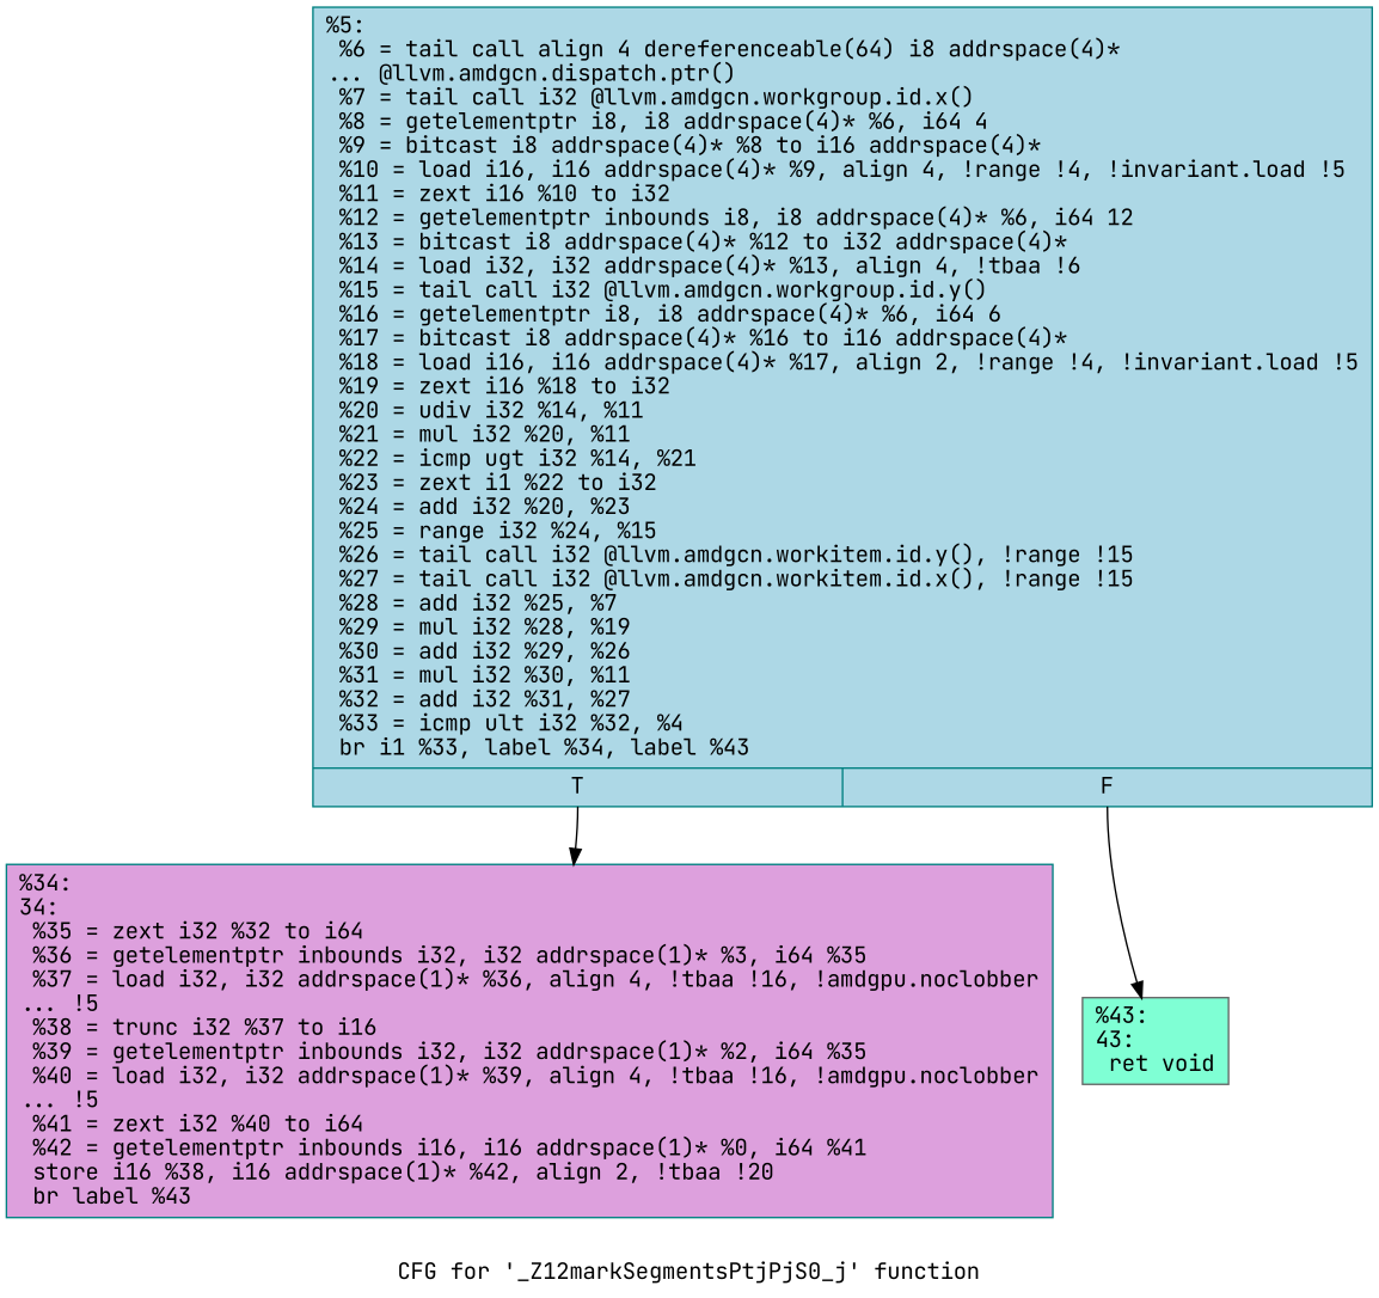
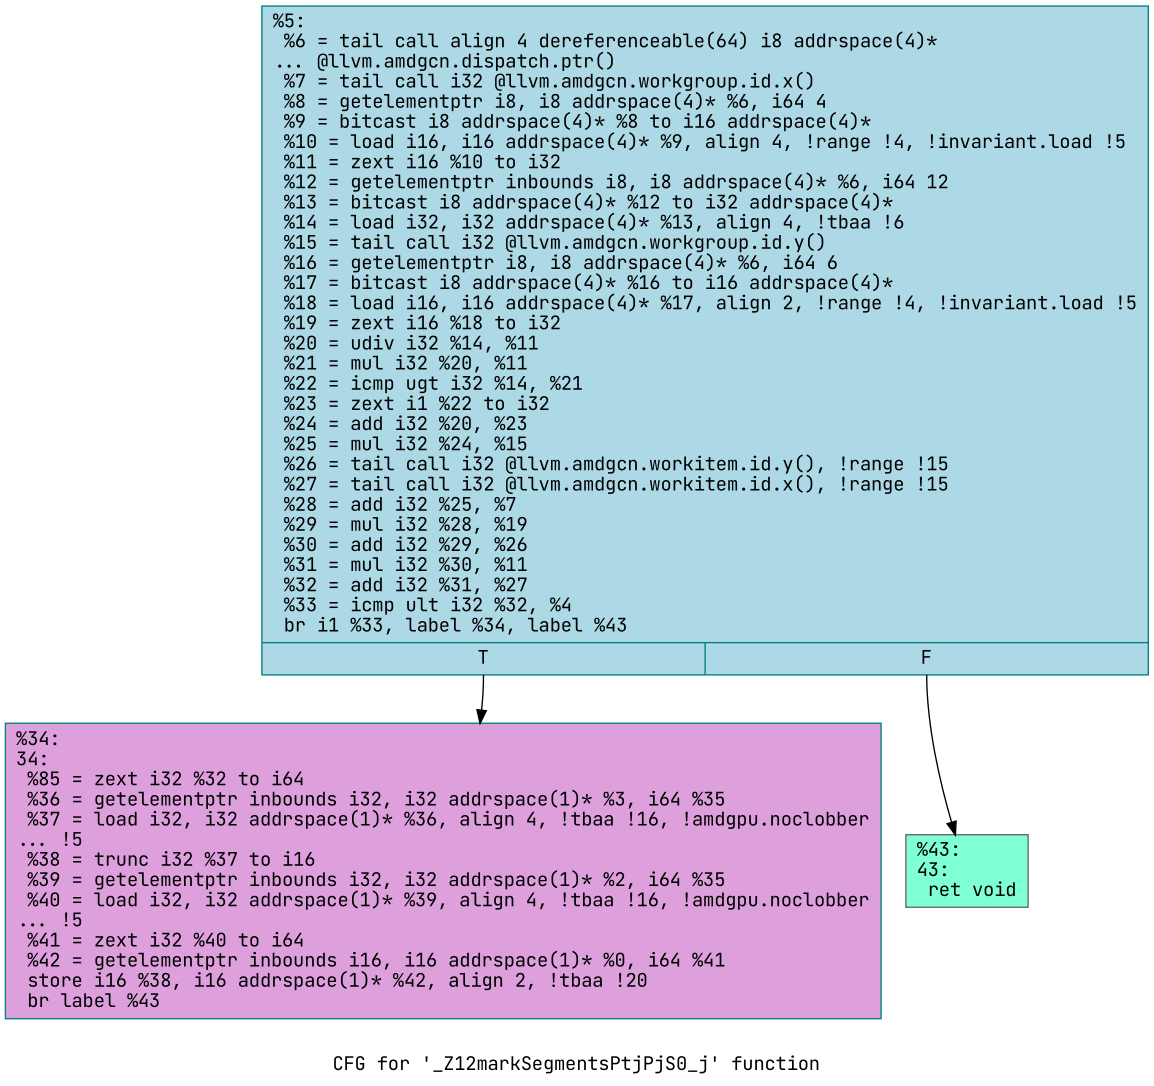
  digraph {
    fontname="JetBrains Mono"
    label="CFG for '_Z12markSegmentsPtjPjS0_j' function"
    node [color=teal fontname="JetBrains Mono" shape=record style=filled]
    edge [fontname="JetBrains Mono"]
-   n1 [fillcolor=lightblue label="{%5:\l  %6 = tail call align 4 dereferenceable(64) i8 addrspace(4)*\l... @llvm.amdgcn.dispatch.ptr()\l  %7 = tail call i32 @llvm.amdgcn.workgroup.id.x()\l  %8 = getelementptr i8, i8 addrspace(4)* %6, i64 4\l  %9 = bitcast i8 addrspace(4)* %8 to i16 addrspace(4)*\l  %10 = load i16, i16 addrspace(4)* %9, align 4, !range !4, !invariant.load !5\l  %11 = zext i16 %10 to i32\l  %12 = getelementptr inbounds i8, i8 addrspace(4)* %6, i64 12\l  %13 = bitcast i8 addrspace(4)* %12 to i32 addrspace(4)*\l  %14 = load i32, i32 addrspace(4)* %13, align 4, !tbaa !6\l  %15 = tail call i32 @llvm.amdgcn.workgroup.id.y()\l  %16 = getelementptr i8, i8 addrspace(4)* %6, i64 6\l  %17 = bitcast i8 addrspace(4)* %16 to i16 addrspace(4)*\l  %18 = load i16, i16 addrspace(4)* %17, align 2, !range !4, !invariant.load !5\l  %19 = zext i16 %18 to i32\l  %20 = udiv i32 %14, %11\l  %21 = mul i32 %20, %11\l  %22 = icmp ugt i32 %14, %21\l  %23 = zext i1 %22 to i32\l  %24 = add i32 %20, %23\l  %25 = range i32 %24, %15\l  %26 = tail call i32 @llvm.amdgcn.workitem.id.y(), !range !15\l  %27 = tail call i32 @llvm.amdgcn.workitem.id.x(), !range !15\l  %28 = add i32 %25, %7\l  %29 = mul i32 %28, %19\l  %30 = add i32 %29, %26\l  %31 = mul i32 %30, %11\l  %32 = add i32 %31, %27\l  %33 = icmp ult i32 %32, %4\l  br i1 %33, label %34, label %43\l|{<s0>T|<s1>F}}"]
-   n2 [fillcolor=plum label="{%34:\l34:                                               \l  %35 = zext i32 %32 to i64\l  %36 = getelementptr inbounds i32, i32 addrspace(1)* %3, i64 %35\l  %37 = load i32, i32 addrspace(1)* %36, align 4, !tbaa !16, !amdgpu.noclobber\l... !5\l  %38 = trunc i32 %37 to i16\l  %39 = getelementptr inbounds i32, i32 addrspace(1)* %2, i64 %35\l  %40 = load i32, i32 addrspace(1)* %39, align 4, !tbaa !16, !amdgpu.noclobber\l... !5\l  %41 = zext i32 %40 to i64\l  %42 = getelementptr inbounds i16, i16 addrspace(1)* %0, i64 %41\l  store i16 %38, i16 addrspace(1)* %42, align 2, !tbaa !20\l  br label %43\l}"]
+   n1 [fillcolor=lightblue label="{%5:\l  %6 = tail call align 4 dereferenceable(64) i8 addrspace(4)*\l... @llvm.amdgcn.dispatch.ptr()\l  %7 = tail call i32 @llvm.amdgcn.workgroup.id.x()\l  %8 = getelementptr i8, i8 addrspace(4)* %6, i64 4\l  %9 = bitcast i8 addrspace(4)* %8 to i16 addrspace(4)*\l  %10 = load i16, i16 addrspace(4)* %9, align 4, !range !4, !invariant.load !5\l  %11 = zext i16 %10 to i32\l  %12 = getelementptr inbounds i8, i8 addrspace(4)* %6, i64 12\l  %13 = bitcast i8 addrspace(4)* %12 to i32 addrspace(4)*\l  %14 = load i32, i32 addrspace(4)* %13, align 4, !tbaa !6\l  %15 = tail call i32 @llvm.amdgcn.workgroup.id.y()\l  %16 = getelementptr i8, i8 addrspace(4)* %6, i64 6\l  %17 = bitcast i8 addrspace(4)* %16 to i16 addrspace(4)*\l  %18 = load i16, i16 addrspace(4)* %17, align 2, !range !4, !invariant.load !5\l  %19 = zext i16 %18 to i32\l  %20 = udiv i32 %14, %11\l  %21 = mul i32 %20, %11\l  %22 = icmp ugt i32 %14, %21\l  %23 = zext i1 %22 to i32\l  %24 = add i32 %20, %23\l  %25 = mul i32 %24, %15\l  %26 = tail call i32 @llvm.amdgcn.workitem.id.y(), !range !15\l  %27 = tail call i32 @llvm.amdgcn.workitem.id.x(), !range !15\l  %28 = add i32 %25, %7\l  %29 = mul i32 %28, %19\l  %30 = add i32 %29, %26\l  %31 = mul i32 %30, %11\l  %32 = add i32 %31, %27\l  %33 = icmp ult i32 %32, %4\l  br i1 %33, label %34, label %43\l|{<s0>T|<s1>F}}"]
+   n2 [fillcolor=plum label="{%34:\l34:                                               \l  %85 = zext i32 %32 to i64\l  %36 = getelementptr inbounds i32, i32 addrspace(1)* %3, i64 %35\l  %37 = load i32, i32 addrspace(1)* %36, align 4, !tbaa !16, !amdgpu.noclobber\l... !5\l  %38 = trunc i32 %37 to i16\l  %39 = getelementptr inbounds i32, i32 addrspace(1)* %2, i64 %35\l  %40 = load i32, i32 addrspace(1)* %39, align 4, !tbaa !16, !amdgpu.noclobber\l... !5\l  %41 = zext i32 %40 to i64\l  %42 = getelementptr inbounds i16, i16 addrspace(1)* %0, i64 %41\l  store i16 %38, i16 addrspace(1)* %42, align 2, !tbaa !20\l  br label %43\l}"]
    n3 [color=gray40 fillcolor=aquamarine label="{%43:\l43:                                               \l  ret void\l}"]
    n1 -> n2 [tailport=s0]
    n1 -> n3 [tailport=s1]
  }
